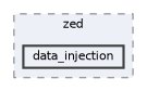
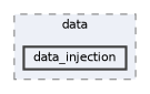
  digraph {
    compound=true
    rankdir=LR
    n1 [color=grey25 fillcolor="#edf0f7" fontname=Helvetica fontsize=10 height=0.2 label=data_injection shape=box style="filled,bold" width=0.4]
    subgraph cluster_1 {
      bgcolor="#edf0f7"
      fontname=Helvetica
      fontsize=10
-     label=zed
+     label=data
      pencolor=grey50
      style="filled,dashed"
      n1
    }
  }
